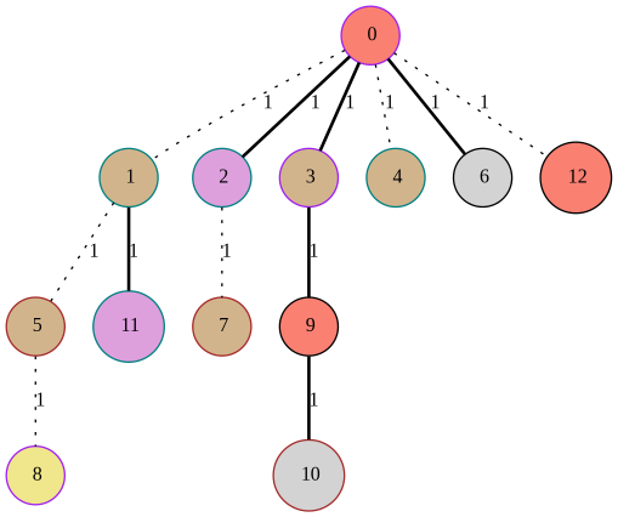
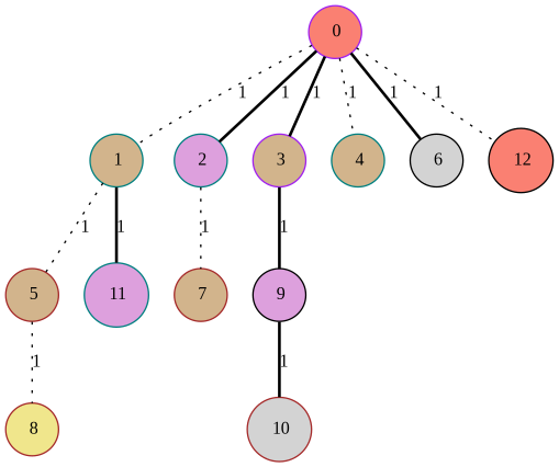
  graph {
    fixedsize="true;"
    fontname="Liberation Serif"
    node [color=teal fillcolor=tan fontname="Liberation Serif" fontsize=12 hight=.12 shape=circle style=filled]
    edge [fontname="Liberation Serif" fontsize=12 style=dotted]
    n1 [color=purple fillcolor=salmon label=" 0" width=.12]
    n2 [label=" 1" width=.12]
    n3 [fillcolor=plum label=" 2" width=.12]
    n4 [color=purple label=" 3" width=.12]
    n5 [label=" 4" width=.12]
    n6 [color=black fillcolor=lightgrey label=" 6" width=.12]
    n7 [color=black fillcolor=salmon label=" 12" width=.12]
    n8 [color=brown label=" 5" width=.12]
    n9 [fillcolor=plum label=" 11" width=.12]
    n10 [color=brown label=" 7" width=.12]
-   n11 [color=black fillcolor=salmon label=" 9" width=.12]
-   n12 [color=purple fillcolor=khaki label=" 8" width=.12]
+   n11 [color=black fillcolor=plum label=" 9" width=.12]
+   n12 [color=brown fillcolor=khaki label=" 8" width=.12]
    n13 [color=brown fillcolor=lightgrey label=" 10" width=.12]
    n1 -- n2 [label=1]
    n1 -- n3 [label=1 style=bold]
    n1 -- n4 [label=1 style=bold]
    n1 -- n5 [label=1]
    n1 -- n6 [label=1 style=bold]
    n1 -- n7 [label=1]
    n2 -- n8 [label=1]
    n2 -- n9 [label=1 style=bold]
    n3 -- n10 [label=1]
    n4 -- n11 [label=1 style=bold]
    n8 -- n12 [label=1]
    n11 -- n13 [label=1 style=bold]
  }
